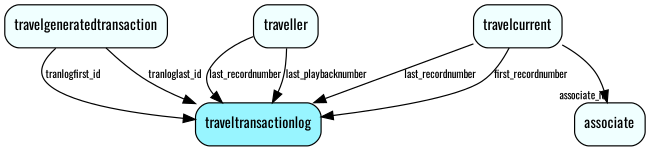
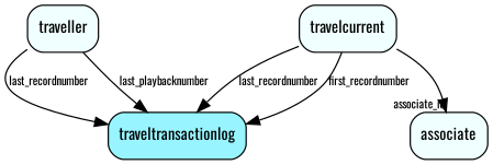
  digraph {
    fontname=Oswald
    node [fillcolor=azure1 fontname=Oswald fontsize=12 shape=box style="rounded, filled"]
    edge [fontname=Oswald fontsize=9]
    traveltransactionlog [fillcolor=cadetblue1]
-   travelgeneratedtransaction
    traveller
    travelcurrent
    associate
-   travelgeneratedtransaction -> traveltransactionlog [label=tranlogfirst_id]
-   travelgeneratedtransaction -> traveltransactionlog [label=tranloglast_id]
    traveller -> traveltransactionlog [label=last_recordnumber]
    traveller -> traveltransactionlog [label=last_playbacknumber]
    travelcurrent -> traveltransactionlog [label=last_recordnumber]
    travelcurrent -> traveltransactionlog [label=first_recordnumber]
    travelcurrent -> associate [headlabel=associate_id]
  }
